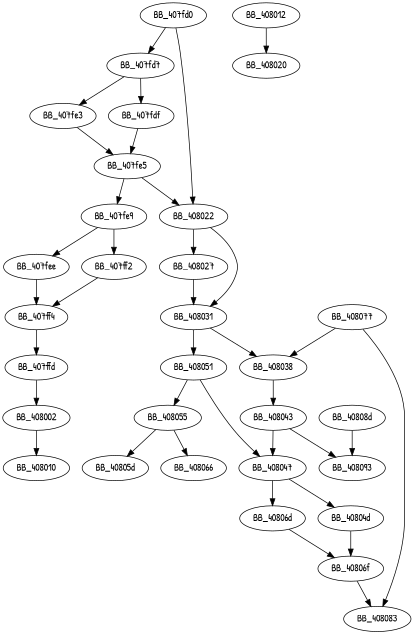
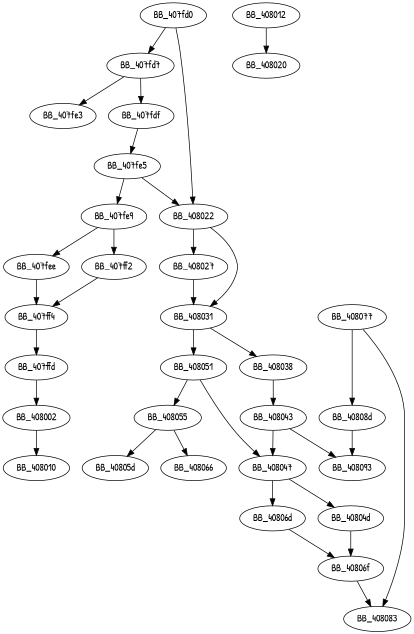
  digraph {
    fontname="Patrick Hand"
    node [fontname="Patrick Hand"]
    edge [fontname="Patrick Hand"]
    BB_407fd0
    BB_407fd7
    BB_408022
    BB_407fdf
    BB_407fe3
    BB_408027
    BB_408031
    BB_407fe5
    BB_408038
    BB_408051
    BB_407fe9
    BB_407fee
    BB_407ff2
    BB_407ff4
    BB_407ffd
    BB_408002
    BB_408010
    BB_408012
    BB_408020
    BB_408043
    BB_408047
    BB_408055
    BB_408093
    BB_40804d
    BB_40806d
    BB_40805d
    BB_408066
    BB_40806f
    BB_408083
    BB_408077
    BB_40808d
    BB_407fd0 -> BB_407fd7
    BB_407fd0 -> BB_408022
    BB_407fd7 -> BB_407fdf
    BB_407fd7 -> BB_407fe3
    BB_408022 -> BB_408027
    BB_408022 -> BB_408031
    BB_407fdf -> BB_407fe5
-   BB_407fe3 -> BB_407fe5
    BB_408027 -> BB_408031
    BB_408031 -> BB_408038
    BB_408031 -> BB_408051
    BB_407fe5 -> BB_408022
    BB_407fe5 -> BB_407fe9
    BB_408038 -> BB_408043
    BB_408051 -> BB_408047
    BB_408051 -> BB_408055
    BB_407fe9 -> BB_407fee
    BB_407fe9 -> BB_407ff2
    BB_407fee -> BB_407ff4
    BB_407ff2 -> BB_407ff4
    BB_407ff4 -> BB_407ffd
    BB_407ffd -> BB_408002
    BB_408002 -> BB_408010
    BB_408012 -> BB_408020
    BB_408043 -> BB_408047
    BB_408043 -> BB_408093
    BB_408047 -> BB_40804d
    BB_408047 -> BB_40806d
    BB_408055 -> BB_40805d
    BB_408055 -> BB_408066
    BB_40804d -> BB_40806f
    BB_40806d -> BB_40806f
    BB_40806f -> BB_408083
    BB_408077 -> BB_408083
-   BB_408077 -> BB_408038
+   BB_408077 -> BB_40808d
    BB_40808d -> BB_408093
  }
